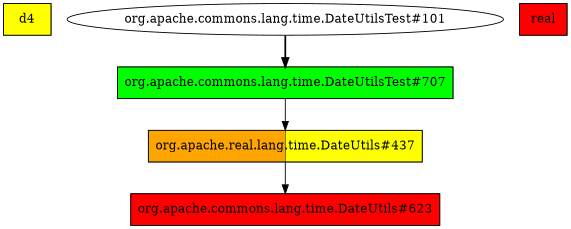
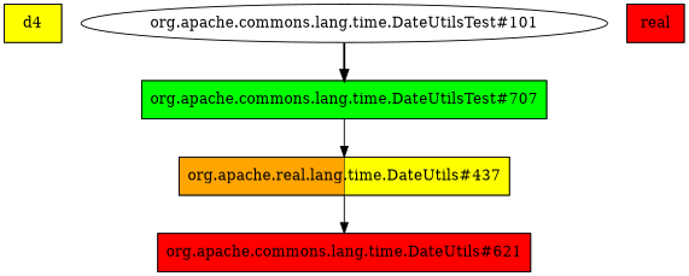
  digraph {
    node [fillcolor=red shape=box style=striped]
    d4 [fillcolor=yellow]
    n2 [fillcolor="orange:yellow" label="org.apache.real.lang.time.DateUtils#437"]
-   "org.apache.commons.lang.time.DateUtils#621" [label="org.apache.commons.lang.time.DateUtils#623"]
+   "org.apache.commons.lang.time.DateUtils#621"
    "org.apache.commons.lang.time.DateUtilsTest#707" [fillcolor=green]
    real
    "org.apache.commons.lang.time.DateUtilsTest#101" [fillcolor="" shape="" style=""]
    n2 -> "org.apache.commons.lang.time.DateUtils#621"
    "org.apache.commons.lang.time.DateUtilsTest#707" -> n2
    "org.apache.commons.lang.time.DateUtilsTest#101" -> "org.apache.commons.lang.time.DateUtilsTest#707" [style=bold]
  }
